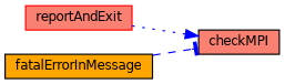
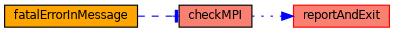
  digraph {
    rankdir=LR
    node [color=black fillcolor=salmon fontname=Helvetica fontsize=10 shape=record style=filled]
    edge [color=blue fontname=Helvetica fontsize=10 labelfontname=Helvetica labelfontsize=10]
    n1 [fontcolor=black height=0.2 label=checkMPI width=0.4]
    n2 [color=red height=0.2 label=reportAndExit width=0.4]
    n3 [fillcolor=orange height=0.2 label=fatalErrorInMessage width=0.4]
-   n2 -> n1 [arrowhead=normal style=dotted]
+   n1 -> n2 [arrowhead=normal style=dotted]
    n3 -> n1 [arrowhead=tee style=dashed]
  }
